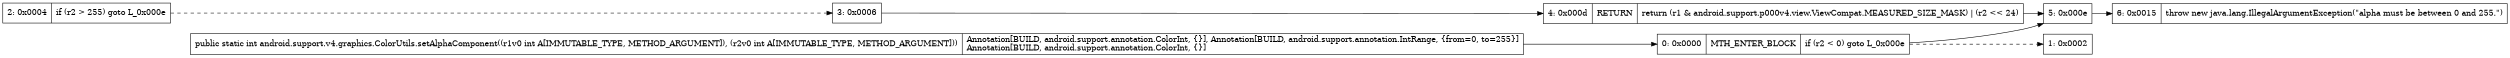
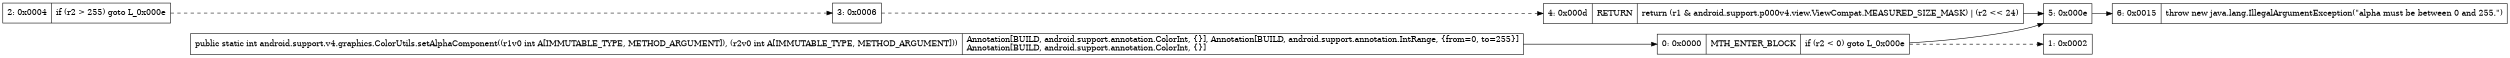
  digraph {
    rankdir=LR
    node [shape=record]
    n1 [label="{0\:\ 0x0000|MTH_ENTER_BLOCK\l|if (r2 \< 0) goto L_0x000e\l}"]
    n2 [label="{1\:\ 0x0002}"]
    n3 [label="{5\:\ 0x000e}"]
    n4 [label="{6\:\ 0x0015|throw new java.lang.IllegalArgumentException(\"alpha must be between 0 and 255.\")\l}"]
    n5 [label="{2\:\ 0x0004|if (r2 \> 255) goto L_0x000e\l}"]
    n6 [label="{3\:\ 0x0006}"]
    n7 [label="{4\:\ 0x000d|RETURN\l|return (r1 & android.support.p000v4.view.ViewCompat.MEASURED_SIZE_MASK) \| (r2 \<\< 24)\l}"]
    n8 [label="{public static int android.support.v4.graphics.ColorUtils.setAlphaComponent((r1v0 int A[IMMUTABLE_TYPE, METHOD_ARGUMENT]), (r2v0 int A[IMMUTABLE_TYPE, METHOD_ARGUMENT]))  | Annotation[BUILD, android.support.annotation.ColorInt, \{\}], Annotation[BUILD, android.support.annotation.IntRange, \{from=0, to=255\}]\lAnnotation[BUILD, android.support.annotation.ColorInt, \{\}]\l}"]
    n1 -> n2 [style=dashed]
    n1 -> n3
    n3 -> n4
    n5 -> n6 [style=dashed]
-   n6 -> n7
+   n6 -> n7 [style=dashed]
    n7 -> n3
    n8 -> n1
  }
